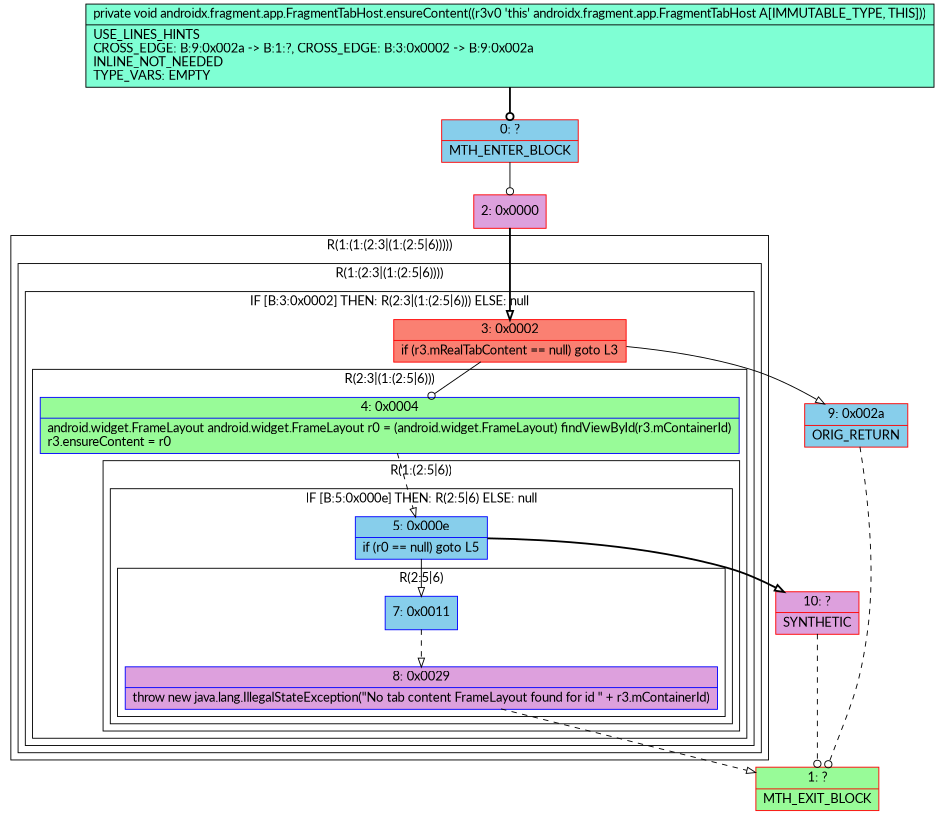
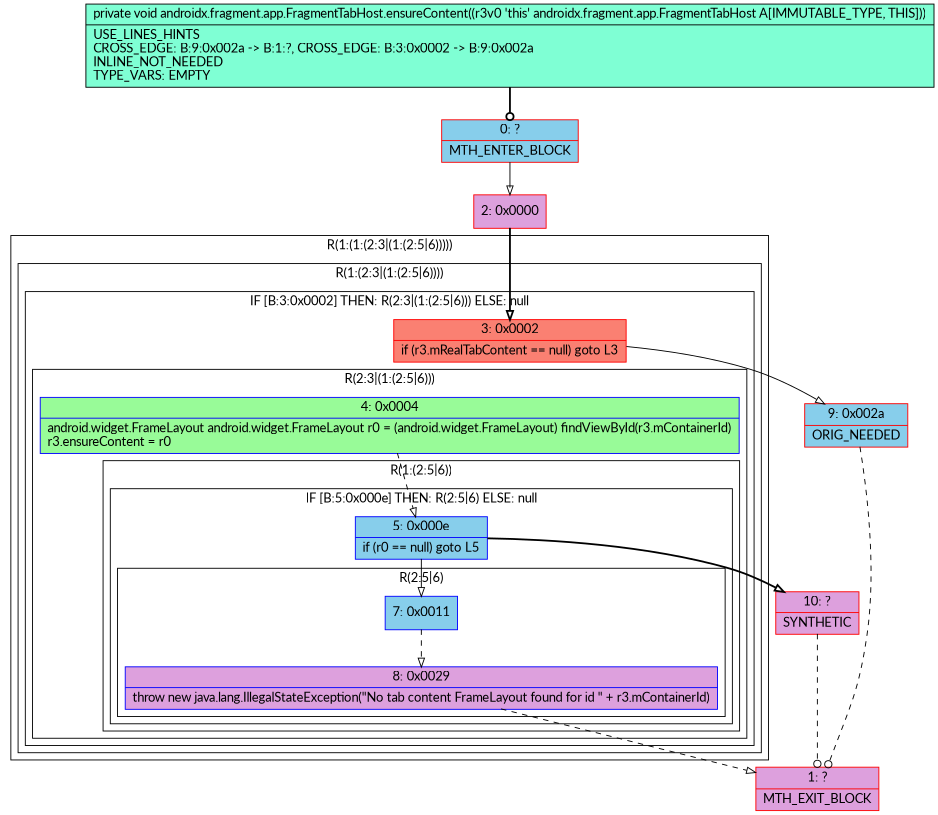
  digraph {
    fontname=Lato
    node [color=red fillcolor=skyblue fontname=Lato shape=record style=filled]
    edge [arrowhead=onormal fontname=Lato style=dashed]
    n1 [color=blue label="{7\:\ 0x0011}"]
    n2 [color=blue fillcolor=plum label="{8\:\ 0x0029|throw new java.lang.IllegalStateException(\"No tab content FrameLayout found for id \" + r3.mContainerId)\l}"]
    n3 [color=blue label="{5\:\ 0x000e|if (r0 == null) goto L5\l}"]
    n4 [color=blue fillcolor=palegreen label="{4\:\ 0x0004|android.widget.FrameLayout android.widget.FrameLayout r0 = (android.widget.FrameLayout) findViewById(r3.mContainerId)\lr3.ensureContent = r0\l}"]
    n5 [fillcolor=salmon label="{3\:\ 0x0002|if (r3.mRealTabContent == null) goto L3\l}"]
-   n6 [fillcolor=palegreen label="{1\:\ ?|MTH_EXIT_BLOCK\l}"]
+   n6 [fillcolor=plum label="{1\:\ ?|MTH_EXIT_BLOCK\l}"]
    n7 [fillcolor=plum label="{10\:\ ?|SYNTHETIC\l}"]
-   n8 [label="{9\:\ 0x002a|ORIG_RETURN\l}"]
+   n8 [label="{9\:\ 0x002a|ORIG_NEEDED\l}"]
    n9 [label="{0\:\ ?|MTH_ENTER_BLOCK\l}"]
    n10 [fillcolor=plum label="{2\:\ 0x0000}"]
    n11 [fillcolor=aquamarine label="{private void androidx.fragment.app.FragmentTabHost.ensureContent((r3v0 'this' androidx.fragment.app.FragmentTabHost A[IMMUTABLE_TYPE, THIS]))  | USE_LINES_HINTS\lCROSS_EDGE: B:9:0x002a \-\> B:1:?, CROSS_EDGE: B:3:0x0002 \-\> B:9:0x002a\lINLINE_NOT_NEEDED\lTYPE_VARS: EMPTY\l}" color=""]
    subgraph cluster_1 {
      label="R(1:(1:(2:3|(1:(2:5|6)))))"
      subgraph cluster_2 {
        label="R(1:(2:3|(1:(2:5|6))))"
        subgraph cluster_3 {
          label="IF [B:3:0x0002] THEN: R(2:3|(1:(2:5|6))) ELSE: null"
          n5
          subgraph cluster_4 {
            label="R(2:3|(1:(2:5|6)))"
            n4
            subgraph cluster_5 {
              label="R(1:(2:5|6))"
              subgraph cluster_6 {
                label="IF [B:5:0x000e] THEN: R(2:5|6) ELSE: null"
                n3
                subgraph cluster_7 {
                  label="R(2:5|6)"
                  n1
                  n2
                }
              }
            }
          }
        }
      }
    }
    n1 -> n2
    n2 -> n6
    n3 -> n1 [style=solid]
    n3 -> n7 [style=bold]
    n4 -> n3
-   n5 -> n4 [arrowhead=odot style=solid]
    n5 -> n8 [style=solid]
    n7 -> n6 [arrowhead=odot]
    n8 -> n6 [arrowhead=odot]
-   n9 -> n10 [arrowhead=odot style=solid]
+   n9 -> n10 [style=solid]
    n10 -> n5 [style=bold]
    n11 -> n9 [arrowhead=odot style=bold]
  }
